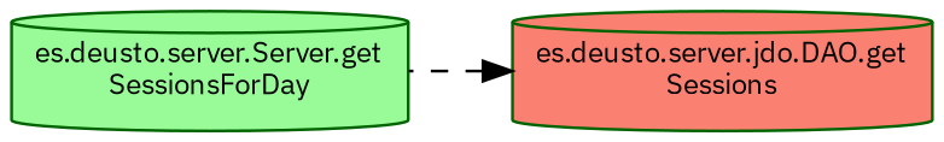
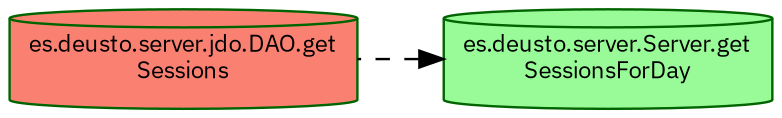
  digraph {
    rankdir=RL
    fontname="IBM Plex Sans"
    node [color=darkgreen fontname="IBM Plex Sans" fontsize=10 shape=cylinder style=filled]
    n1 [fillcolor=salmon fontcolor=black height=0.2 label="es.deusto.server.jdo.DAO.get\lSessions" width=0.4]
    n2 [fillcolor=palegreen height=0.2 label="es.deusto.server.Server.get\lSessionsForDay" width=0.4]
-   n1 -> n2 [color=black dir=back fontname="IBM Plex Sans" fontsize=10 labelfontname=Helvetica labelfontsize=10 style=dashed]
+   n2 -> n1 [color=black dir=back fontname="IBM Plex Sans" fontsize=10 labelfontname=Helvetica labelfontsize=10 style=dashed]
  }
